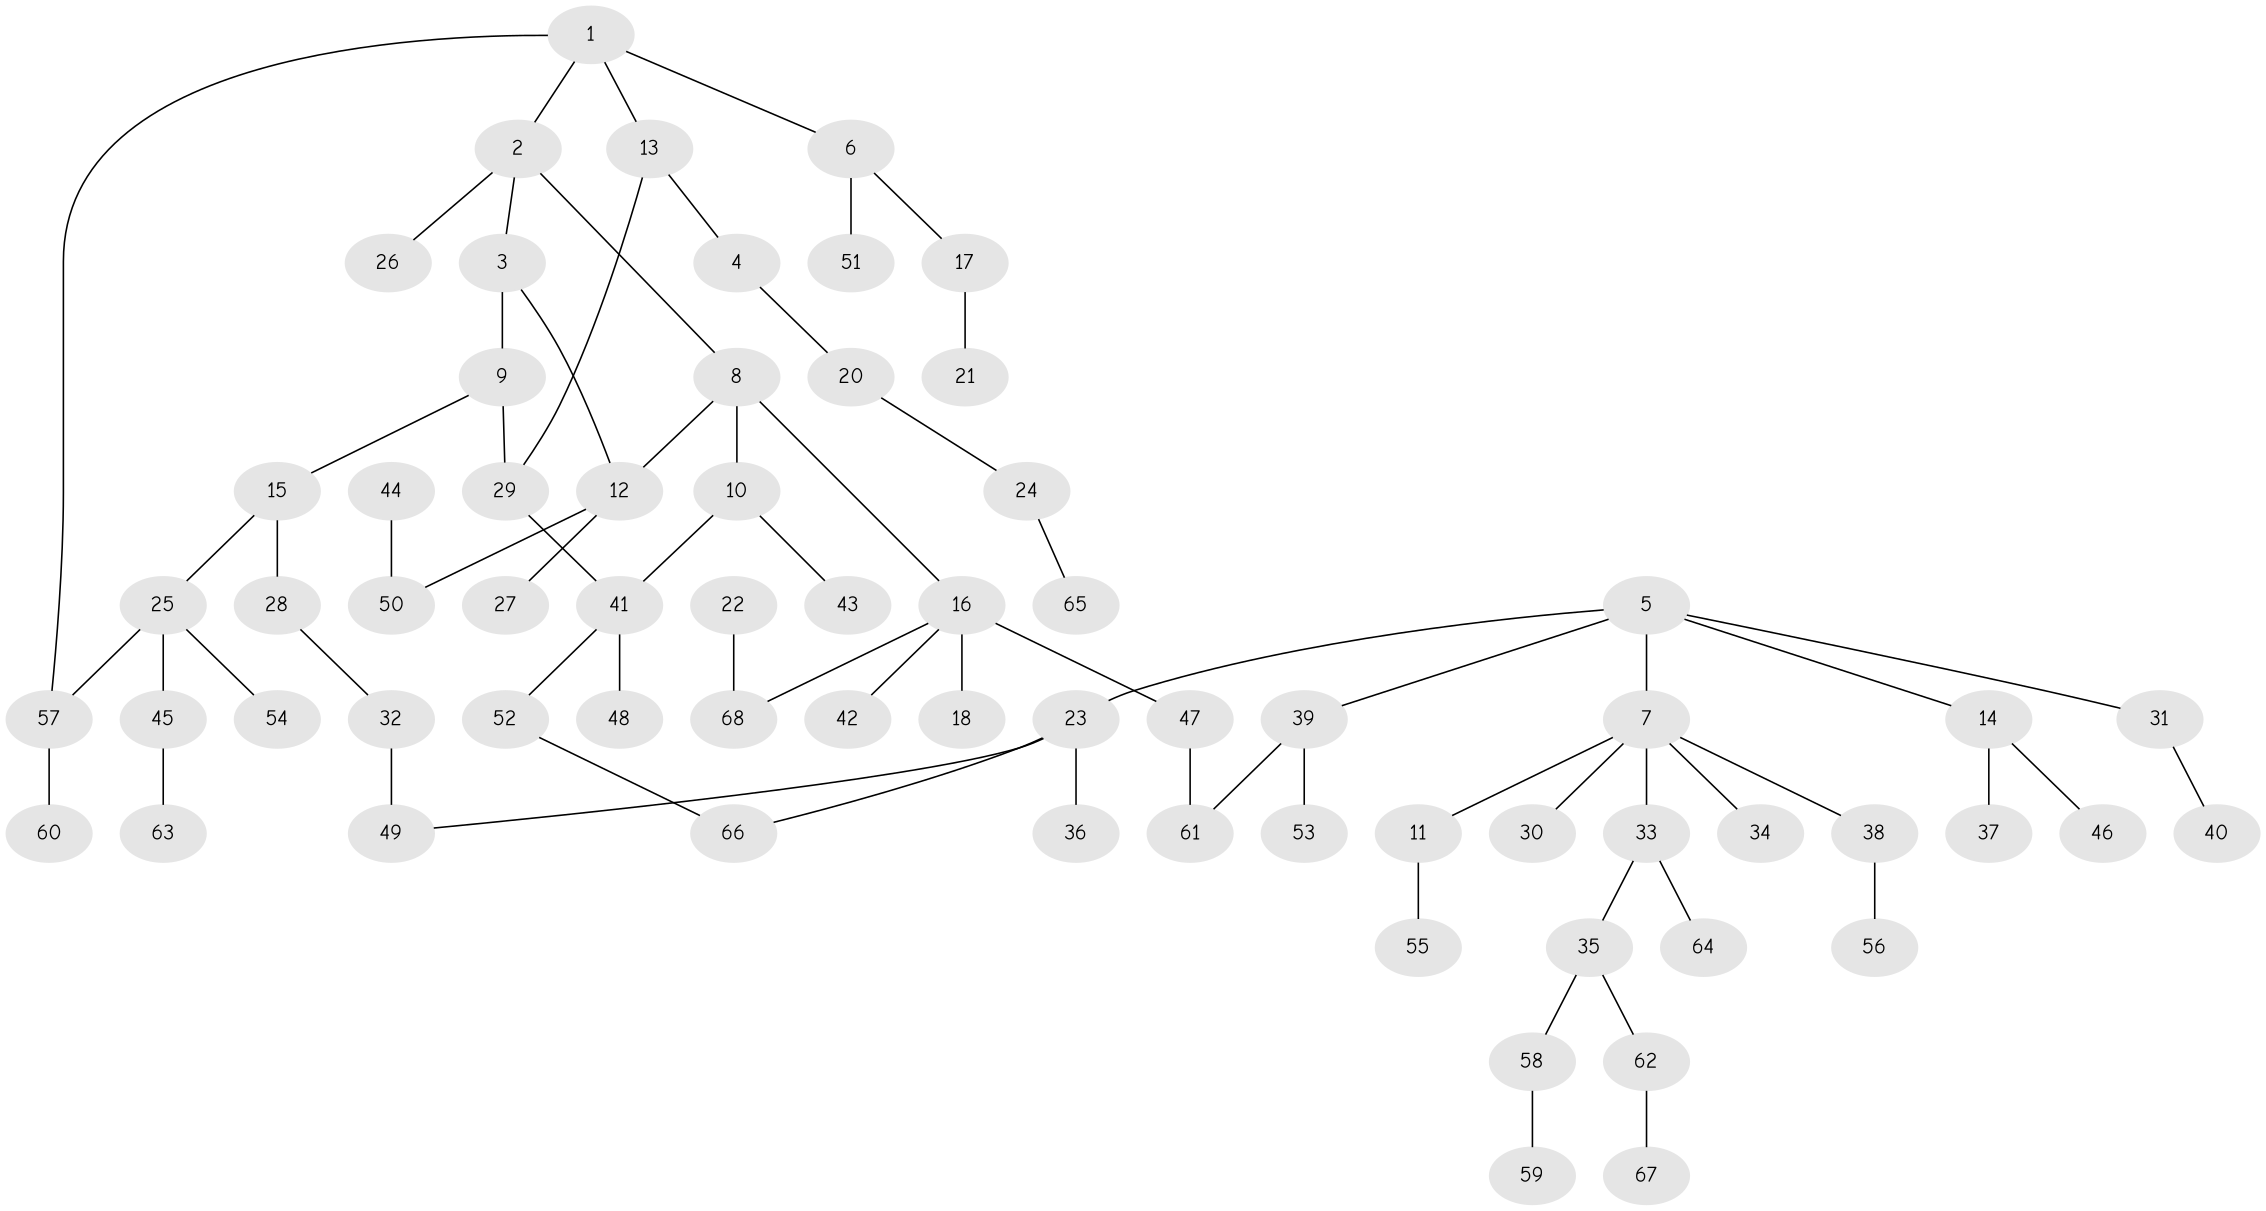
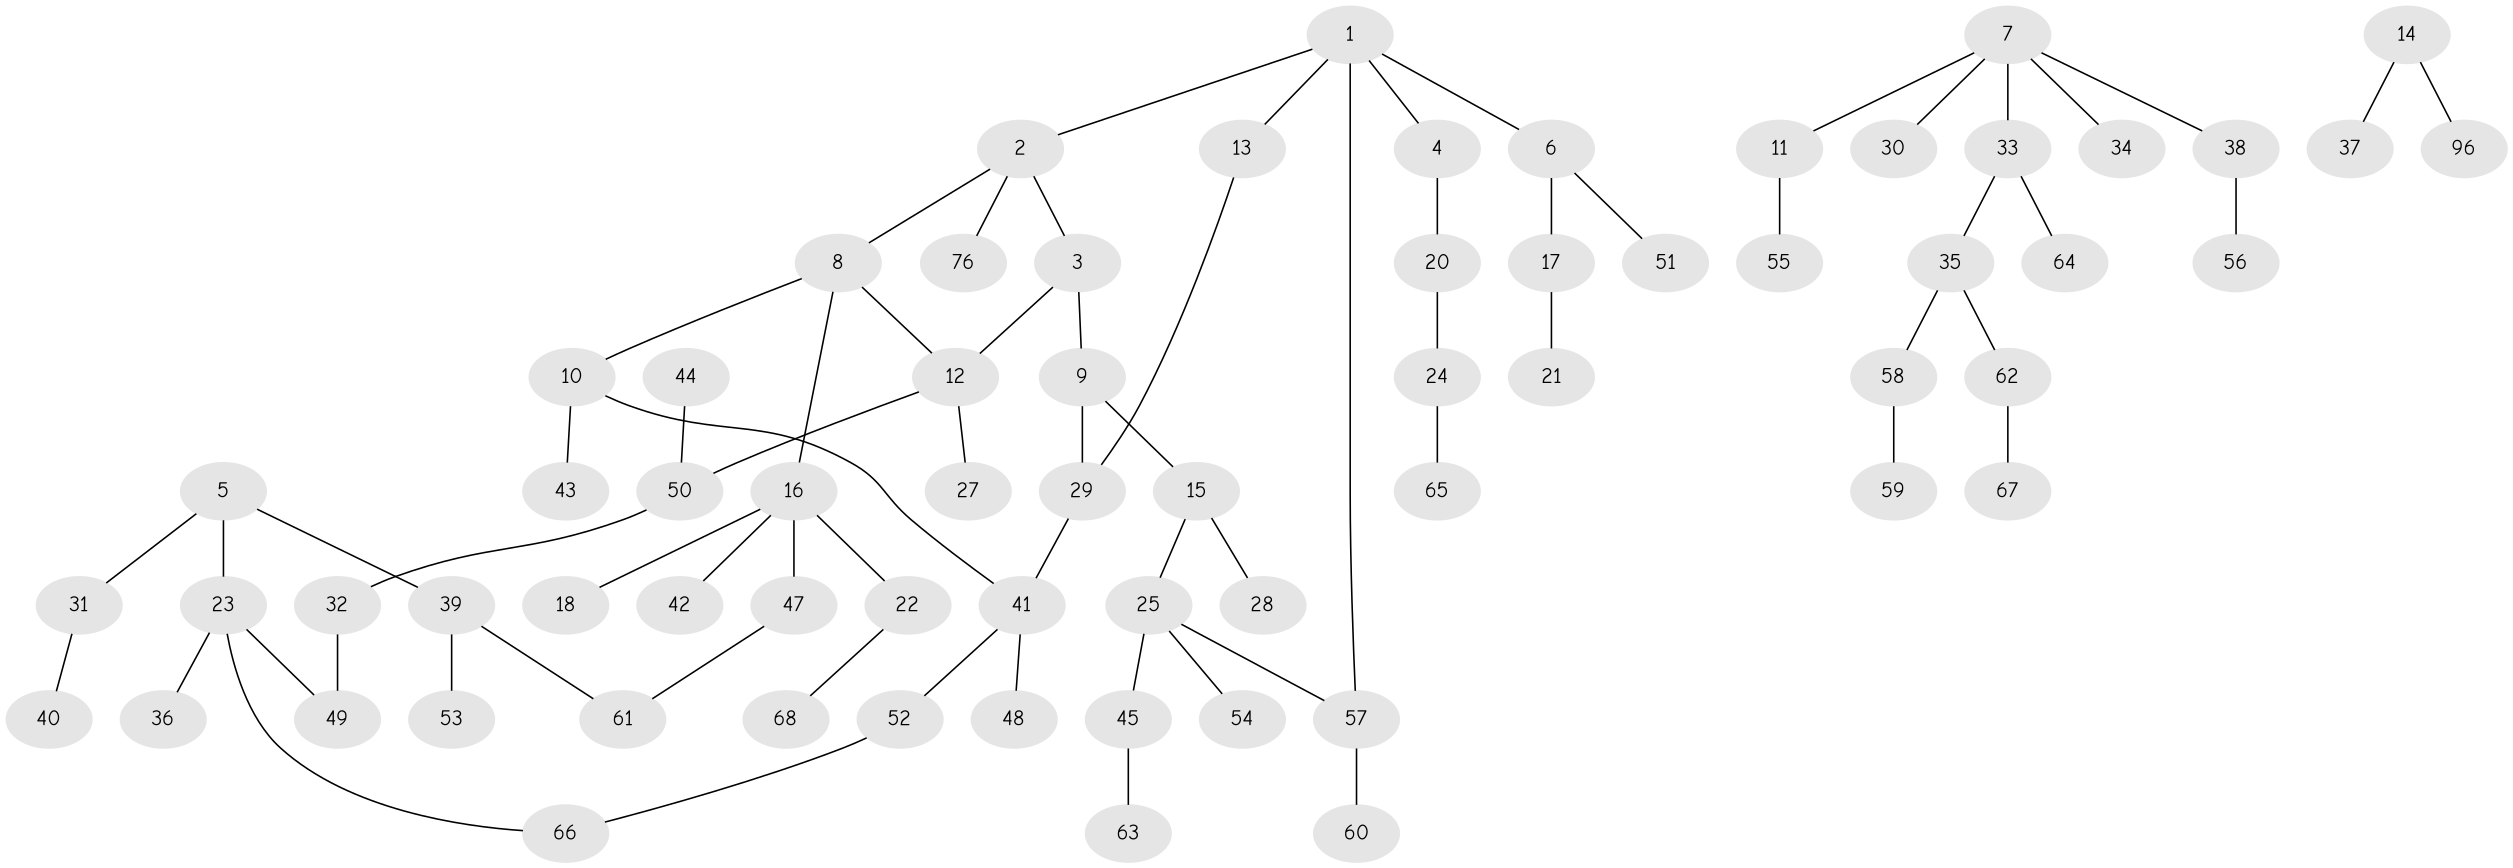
  graph {
    fontname="Comic Neue"
    node [color=gray90 fontname="Comic Neue" style=filled]
    edge [fontname="Comic Neue"]
    1
    2
    4
    6
    13
    57
    3
    8
-   26
+   26 [label=76]
    20
    17
    51
    29
    60
    9
    12
    10
    16
    15
    27
    50
    5
    7
    14
    23
    31
    39
    24
    11
    30
    33
    34
    38
    37
-   46
+   46 [label=96]
    36
    49
    66
    40
    53
    61
    21
    55
    35
    64
    56
    41
    43
    18
    22
    42
    47
    25
    28
    48
    52
    45
    54
    32
    68
    65
    63
    58
    62
    59
    67
    44
    1 -- 2
-   13 -- 4
+   1 -- 4
    1 -- 6
    1 -- 13
    1 -- 57
    2 -- 3
    2 -- 8
    2 -- 26
    4 -- 20
    6 -- 17
    6 -- 51
    13 -- 29
    57 -- 60
    3 -- 9
    3 -- 12
    8 -- 12
    8 -- 10
    8 -- 16
    20 -- 24
    17 -- 21
    29 -- 41
    9 -- 29
    9 -- 15
    12 -- 27
    12 -- 50
    10 -- 41
    10 -- 43
    16 -- 18
-   16 -- 68
+   16 -- 22
    16 -- 42
    16 -- 47
    15 -- 25
    15 -- 28
-   5 -- 7
-   5 -- 14
    5 -- 23
    5 -- 31
    5 -- 39
    7 -- 11
    7 -- 30
    7 -- 33
    7 -- 34
    7 -- 38
    14 -- 37
    14 -- 46
    23 -- 36
    23 -- 49
    23 -- 66
    31 -- 40
    39 -- 53
    39 -- 61
    24 -- 65
    11 -- 55
    33 -- 35
    33 -- 64
    38 -- 56
    35 -- 58
    35 -- 62
    41 -- 48
    41 -- 52
    22 -- 68
    47 -- 61
    25 -- 57
    25 -- 45
    25 -- 54
-   28 -- 32
+   50 -- 32
    52 -- 66
    45 -- 63
    32 -- 49
    58 -- 59
    62 -- 67
    44 -- 50
  }
